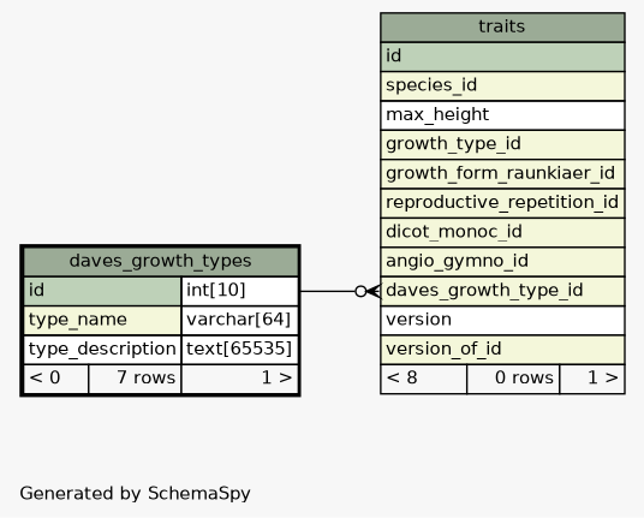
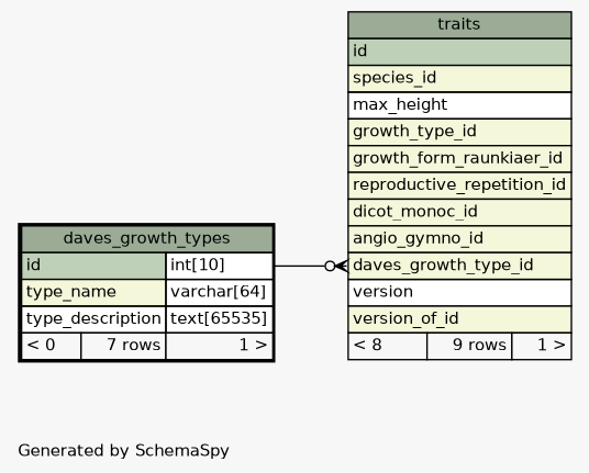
  digraph {
    bgcolor="#f7f7f7"
    fontname=Helvetica
    fontsize=11
    label="\nGenerated by SchemaSpy"
    labeljust=l
    nodesep=0.18
    rankdir=RL
    ranksep=0.46
    node [fontname=Helvetica fontsize=11 shape=plaintext]
-   n1 [label=<     <TABLE BORDER="0" CELLBORDER="1" CELLSPACING="0" BGCOLOR="#ffffff">       <TR><TD COLSPAN="3" BGCOLOR="#9bab96" ALIGN="CENTER">traits</TD></TR>       <TR><TD PORT="id" COLSPAN="3" BGCOLOR="#bed1b8" ALIGN="LEFT">id</TD></TR>       <TR><TD PORT="species_id" COLSPAN="3" BGCOLOR="#f4f7da" ALIGN="LEFT">species_id</TD></TR>       <TR><TD PORT="max_height" COLSPAN="3" ALIGN="LEFT">max_height</TD></TR>       <TR><TD PORT="growth_type_id" COLSPAN="3" BGCOLOR="#f4f7da" ALIGN="LEFT">growth_type_id</TD></TR>       <TR><TD PORT="growth_form_raunkiaer_id" COLSPAN="3" BGCOLOR="#f4f7da" ALIGN="LEFT">growth_form_raunkiaer_id</TD></TR>       <TR><TD PORT="reproductive_repetition_id" COLSPAN="3" BGCOLOR="#f4f7da" ALIGN="LEFT">reproductive_repetition_id</TD></TR>       <TR><TD PORT="dicot_monoc_id" COLSPAN="3" BGCOLOR="#f4f7da" ALIGN="LEFT">dicot_monoc_id</TD></TR>       <TR><TD PORT="angio_gymno_id" COLSPAN="3" BGCOLOR="#f4f7da" ALIGN="LEFT">angio_gymno_id</TD></TR>       <TR><TD PORT="daves_growth_type_id" COLSPAN="3" BGCOLOR="#f4f7da" ALIGN="LEFT">daves_growth_type_id</TD></TR>       <TR><TD PORT="version" COLSPAN="3" ALIGN="LEFT">version</TD></TR>       <TR><TD PORT="version_of_id" COLSPAN="3" BGCOLOR="#f4f7da" ALIGN="LEFT">version_of_id</TD></TR>       <TR><TD ALIGN="LEFT" BGCOLOR="#f7f7f7">&lt; 8</TD><TD ALIGN="RIGHT" BGCOLOR="#f7f7f7">0 rows</TD><TD ALIGN="RIGHT" BGCOLOR="#f7f7f7">1 &gt;</TD></TR>     </TABLE>>]
+   n1 [label=<     <TABLE BORDER="0" CELLBORDER="1" CELLSPACING="0" BGCOLOR="#ffffff">       <TR><TD COLSPAN="3" BGCOLOR="#9bab96" ALIGN="CENTER">traits</TD></TR>       <TR><TD PORT="id" COLSPAN="3" BGCOLOR="#bed1b8" ALIGN="LEFT">id</TD></TR>       <TR><TD PORT="species_id" COLSPAN="3" BGCOLOR="#f4f7da" ALIGN="LEFT">species_id</TD></TR>       <TR><TD PORT="max_height" COLSPAN="3" ALIGN="LEFT">max_height</TD></TR>       <TR><TD PORT="growth_type_id" COLSPAN="3" BGCOLOR="#f4f7da" ALIGN="LEFT">growth_type_id</TD></TR>       <TR><TD PORT="growth_form_raunkiaer_id" COLSPAN="3" BGCOLOR="#f4f7da" ALIGN="LEFT">growth_form_raunkiaer_id</TD></TR>       <TR><TD PORT="reproductive_repetition_id" COLSPAN="3" BGCOLOR="#f4f7da" ALIGN="LEFT">reproductive_repetition_id</TD></TR>       <TR><TD PORT="dicot_monoc_id" COLSPAN="3" BGCOLOR="#f4f7da" ALIGN="LEFT">dicot_monoc_id</TD></TR>       <TR><TD PORT="angio_gymno_id" COLSPAN="3" BGCOLOR="#f4f7da" ALIGN="LEFT">angio_gymno_id</TD></TR>       <TR><TD PORT="daves_growth_type_id" COLSPAN="3" BGCOLOR="#f4f7da" ALIGN="LEFT">daves_growth_type_id</TD></TR>       <TR><TD PORT="version" COLSPAN="3" ALIGN="LEFT">version</TD></TR>       <TR><TD PORT="version_of_id" COLSPAN="3" BGCOLOR="#f4f7da" ALIGN="LEFT">version_of_id</TD></TR>       <TR><TD ALIGN="LEFT" BGCOLOR="#f7f7f7">&lt; 8</TD><TD ALIGN="RIGHT" BGCOLOR="#f7f7f7">9 rows</TD><TD ALIGN="RIGHT" BGCOLOR="#f7f7f7">1 &gt;</TD></TR>     </TABLE>>]
    n2 [label=<     <TABLE BORDER="2" CELLBORDER="1" CELLSPACING="0" BGCOLOR="#ffffff">       <TR><TD COLSPAN="3" BGCOLOR="#9bab96" ALIGN="CENTER">daves_growth_types</TD></TR>       <TR><TD PORT="id" COLSPAN="2" BGCOLOR="#bed1b8" ALIGN="LEFT">id</TD><TD PORT="id.type" ALIGN="LEFT">int[10]</TD></TR>       <TR><TD PORT="type_name" COLSPAN="2" BGCOLOR="#f4f7da" ALIGN="LEFT">type_name</TD><TD PORT="type_name.type" ALIGN="LEFT">varchar[64]</TD></TR>       <TR><TD PORT="type_description" COLSPAN="2" ALIGN="LEFT">type_description</TD><TD PORT="type_description.type" ALIGN="LEFT">text[65535]</TD></TR>       <TR><TD ALIGN="LEFT" BGCOLOR="#f7f7f7">&lt; 0</TD><TD ALIGN="RIGHT" BGCOLOR="#f7f7f7">7 rows</TD><TD ALIGN="RIGHT" BGCOLOR="#f7f7f7">1 &gt;</TD></TR>     </TABLE>>]
    n1 -> n2 [arrowhead=none arrowsize=0.8 arrowtail=crowodot dir=back headport="id.type:e" tailport="daves_growth_type_id:w"]
  }
